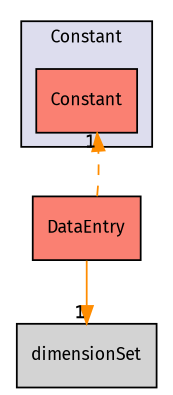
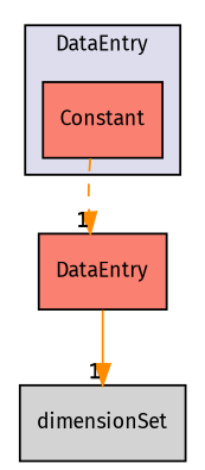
  digraph {
    compound=true
    fontname="Fira Sans"
    node [fillcolor=salmon fontname="Fira Sans" fontsize=10 shape=box style=filled]
    edge [color=darkorange fontname="Fira Sans" headlabel=1 labeldistance=1.5 labelfontname=Helvetica labelfontsize=10]
    n1 [label=Constant pencolor=black]
    n2 [label=DataEntry]
    n3 [fillcolor=lightgrey label=dimensionSet]
    subgraph cluster_1 {
      bgcolor="#ddddee"
      fontsize=10
-     label=Constant
+     label=DataEntry
      pencolor=black
      n1
    }
-   n2 -> n1 [style=dashed]
+   n1 -> n2 [style=dashed]
    n2 -> n3 [style=solid]
  }
